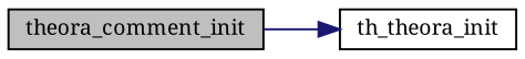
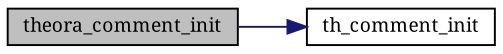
  digraph {
    rankdir=LR
    fontname="Noto Serif"
    node [color=black fontname="Noto Serif" fontsize=10 shape=record style=filled]
    n1 [fillcolor=grey75 fontcolor=black height=0.2 label=theora_comment_init width=0.4]
-   n2 [fillcolor=white height=0.2 label=th_theora_init width=0.4]
+   n2 [fillcolor=white height=0.2 label=th_comment_init width=0.4]
    n1 -> n2 [color=midnightblue fontname="Noto Serif" fontsize=10 labelfontname=Helvetica labelfontsize=10 style=solid]
  }
